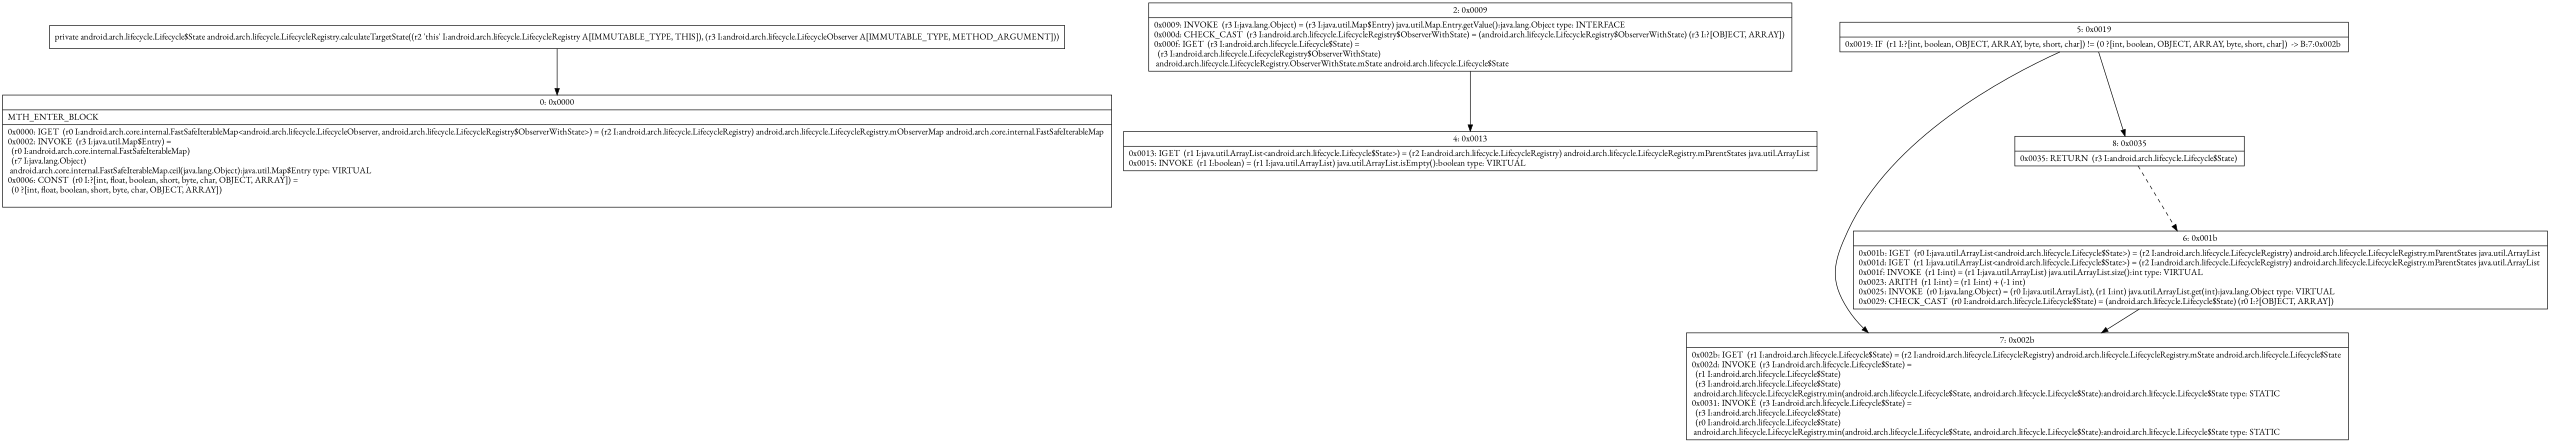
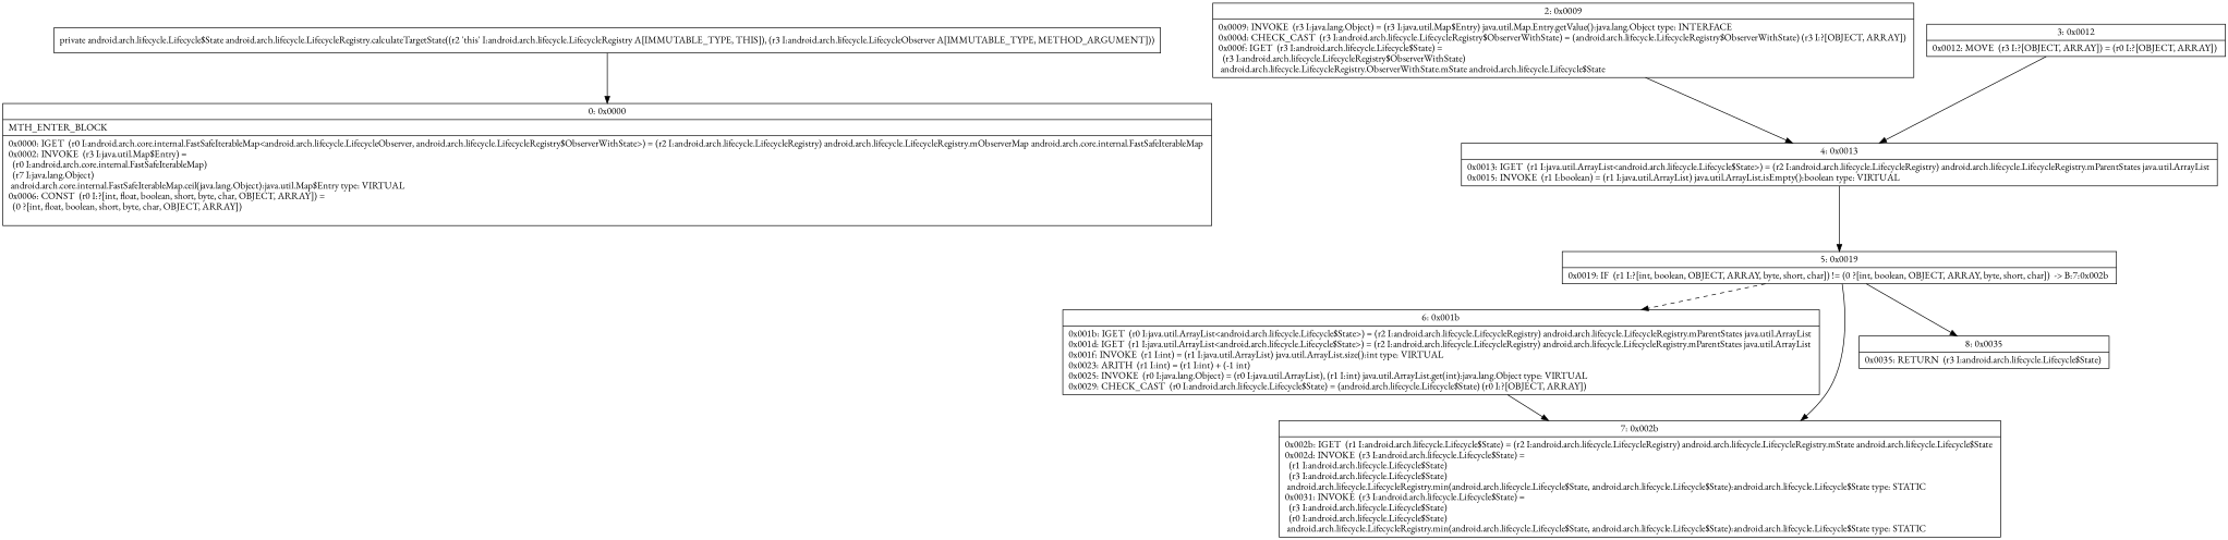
  digraph {
    fontname="EB Garamond"
    node [fontname="EB Garamond" shape=record]
    edge [fontname="EB Garamond"]
    n1 [label="{0\:\ 0x0000|MTH_ENTER_BLOCK\l|0x0000: IGET  (r0 I:android.arch.core.internal.FastSafeIterableMap\<android.arch.lifecycle.LifecycleObserver, android.arch.lifecycle.LifecycleRegistry$ObserverWithState\>) = (r2 I:android.arch.lifecycle.LifecycleRegistry) android.arch.lifecycle.LifecycleRegistry.mObserverMap android.arch.core.internal.FastSafeIterableMap \l0x0002: INVOKE  (r3 I:java.util.Map$Entry) = \l  (r0 I:android.arch.core.internal.FastSafeIterableMap)\l  (r7 I:java.lang.Object)\l android.arch.core.internal.FastSafeIterableMap.ceil(java.lang.Object):java.util.Map$Entry type: VIRTUAL \l0x0006: CONST  (r0 I:?[int, float, boolean, short, byte, char, OBJECT, ARRAY]) = \l  (0 ?[int, float, boolean, short, byte, char, OBJECT, ARRAY])\l \l}"]
    n2 [label="{2\:\ 0x0009|0x0009: INVOKE  (r3 I:java.lang.Object) = (r3 I:java.util.Map$Entry) java.util.Map.Entry.getValue():java.lang.Object type: INTERFACE \l0x000d: CHECK_CAST  (r3 I:android.arch.lifecycle.LifecycleRegistry$ObserverWithState) = (android.arch.lifecycle.LifecycleRegistry$ObserverWithState) (r3 I:?[OBJECT, ARRAY]) \l0x000f: IGET  (r3 I:android.arch.lifecycle.Lifecycle$State) = \l  (r3 I:android.arch.lifecycle.LifecycleRegistry$ObserverWithState)\l android.arch.lifecycle.LifecycleRegistry.ObserverWithState.mState android.arch.lifecycle.Lifecycle$State \l}"]
    n3 [label="{4\:\ 0x0013|0x0013: IGET  (r1 I:java.util.ArrayList\<android.arch.lifecycle.Lifecycle$State\>) = (r2 I:android.arch.lifecycle.LifecycleRegistry) android.arch.lifecycle.LifecycleRegistry.mParentStates java.util.ArrayList \l0x0015: INVOKE  (r1 I:boolean) = (r1 I:java.util.ArrayList) java.util.ArrayList.isEmpty():boolean type: VIRTUAL \l}"]
+   n4 [label="{3\:\ 0x0012|0x0012: MOVE  (r3 I:?[OBJECT, ARRAY]) = (r0 I:?[OBJECT, ARRAY]) \l}"]
    n5 [label="{5\:\ 0x0019|0x0019: IF  (r1 I:?[int, boolean, OBJECT, ARRAY, byte, short, char]) != (0 ?[int, boolean, OBJECT, ARRAY, byte, short, char])  \-\> B:7:0x002b \l}"]
    n6 [label="{6\:\ 0x001b|0x001b: IGET  (r0 I:java.util.ArrayList\<android.arch.lifecycle.Lifecycle$State\>) = (r2 I:android.arch.lifecycle.LifecycleRegistry) android.arch.lifecycle.LifecycleRegistry.mParentStates java.util.ArrayList \l0x001d: IGET  (r1 I:java.util.ArrayList\<android.arch.lifecycle.Lifecycle$State\>) = (r2 I:android.arch.lifecycle.LifecycleRegistry) android.arch.lifecycle.LifecycleRegistry.mParentStates java.util.ArrayList \l0x001f: INVOKE  (r1 I:int) = (r1 I:java.util.ArrayList) java.util.ArrayList.size():int type: VIRTUAL \l0x0023: ARITH  (r1 I:int) = (r1 I:int) + (\-1 int) \l0x0025: INVOKE  (r0 I:java.lang.Object) = (r0 I:java.util.ArrayList), (r1 I:int) java.util.ArrayList.get(int):java.lang.Object type: VIRTUAL \l0x0029: CHECK_CAST  (r0 I:android.arch.lifecycle.Lifecycle$State) = (android.arch.lifecycle.Lifecycle$State) (r0 I:?[OBJECT, ARRAY]) \l}"]
    n7 [label="{7\:\ 0x002b|0x002b: IGET  (r1 I:android.arch.lifecycle.Lifecycle$State) = (r2 I:android.arch.lifecycle.LifecycleRegistry) android.arch.lifecycle.LifecycleRegistry.mState android.arch.lifecycle.Lifecycle$State \l0x002d: INVOKE  (r3 I:android.arch.lifecycle.Lifecycle$State) = \l  (r1 I:android.arch.lifecycle.Lifecycle$State)\l  (r3 I:android.arch.lifecycle.Lifecycle$State)\l android.arch.lifecycle.LifecycleRegistry.min(android.arch.lifecycle.Lifecycle$State, android.arch.lifecycle.Lifecycle$State):android.arch.lifecycle.Lifecycle$State type: STATIC \l0x0031: INVOKE  (r3 I:android.arch.lifecycle.Lifecycle$State) = \l  (r3 I:android.arch.lifecycle.Lifecycle$State)\l  (r0 I:android.arch.lifecycle.Lifecycle$State)\l android.arch.lifecycle.LifecycleRegistry.min(android.arch.lifecycle.Lifecycle$State, android.arch.lifecycle.Lifecycle$State):android.arch.lifecycle.Lifecycle$State type: STATIC \l}"]
    n8 [label="{8\:\ 0x0035|0x0035: RETURN  (r3 I:android.arch.lifecycle.Lifecycle$State) \l}"]
    n9 [label="{private android.arch.lifecycle.Lifecycle$State android.arch.lifecycle.LifecycleRegistry.calculateTargetState((r2 'this' I:android.arch.lifecycle.LifecycleRegistry A[IMMUTABLE_TYPE, THIS]), (r3 I:android.arch.lifecycle.LifecycleObserver A[IMMUTABLE_TYPE, METHOD_ARGUMENT])) }"]
    n2 -> n3
-   n8 -> n6 [style=dashed]
+   n3 -> n5
+   n4 -> n3
+   n5 -> n6 [style=dashed]
    n5 -> n7
    n5 -> n8
    n6 -> n7
    n9 -> n1
  }
